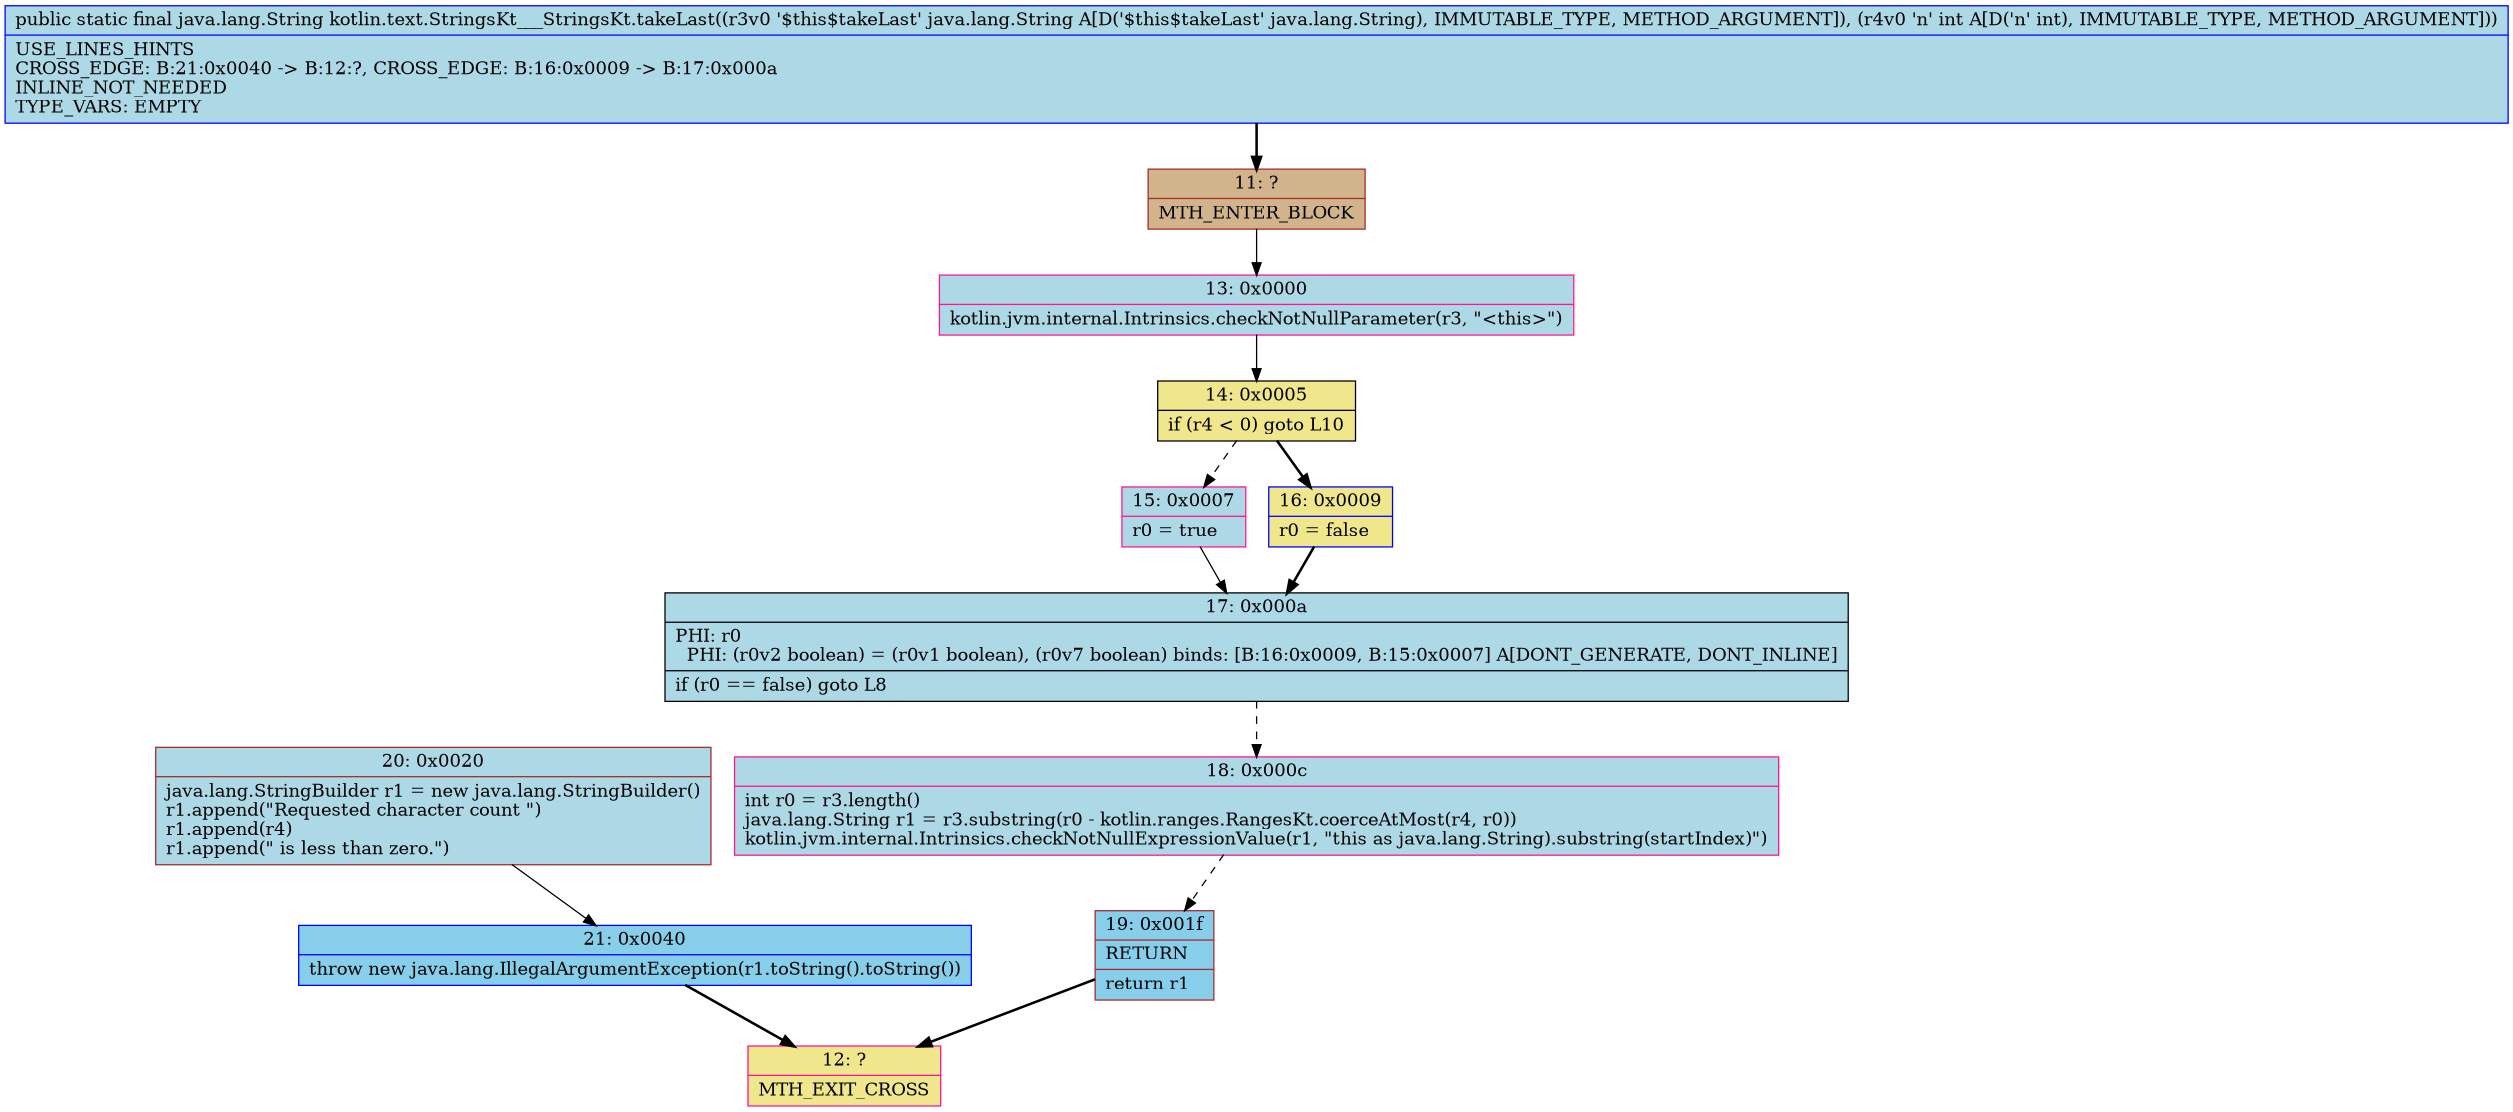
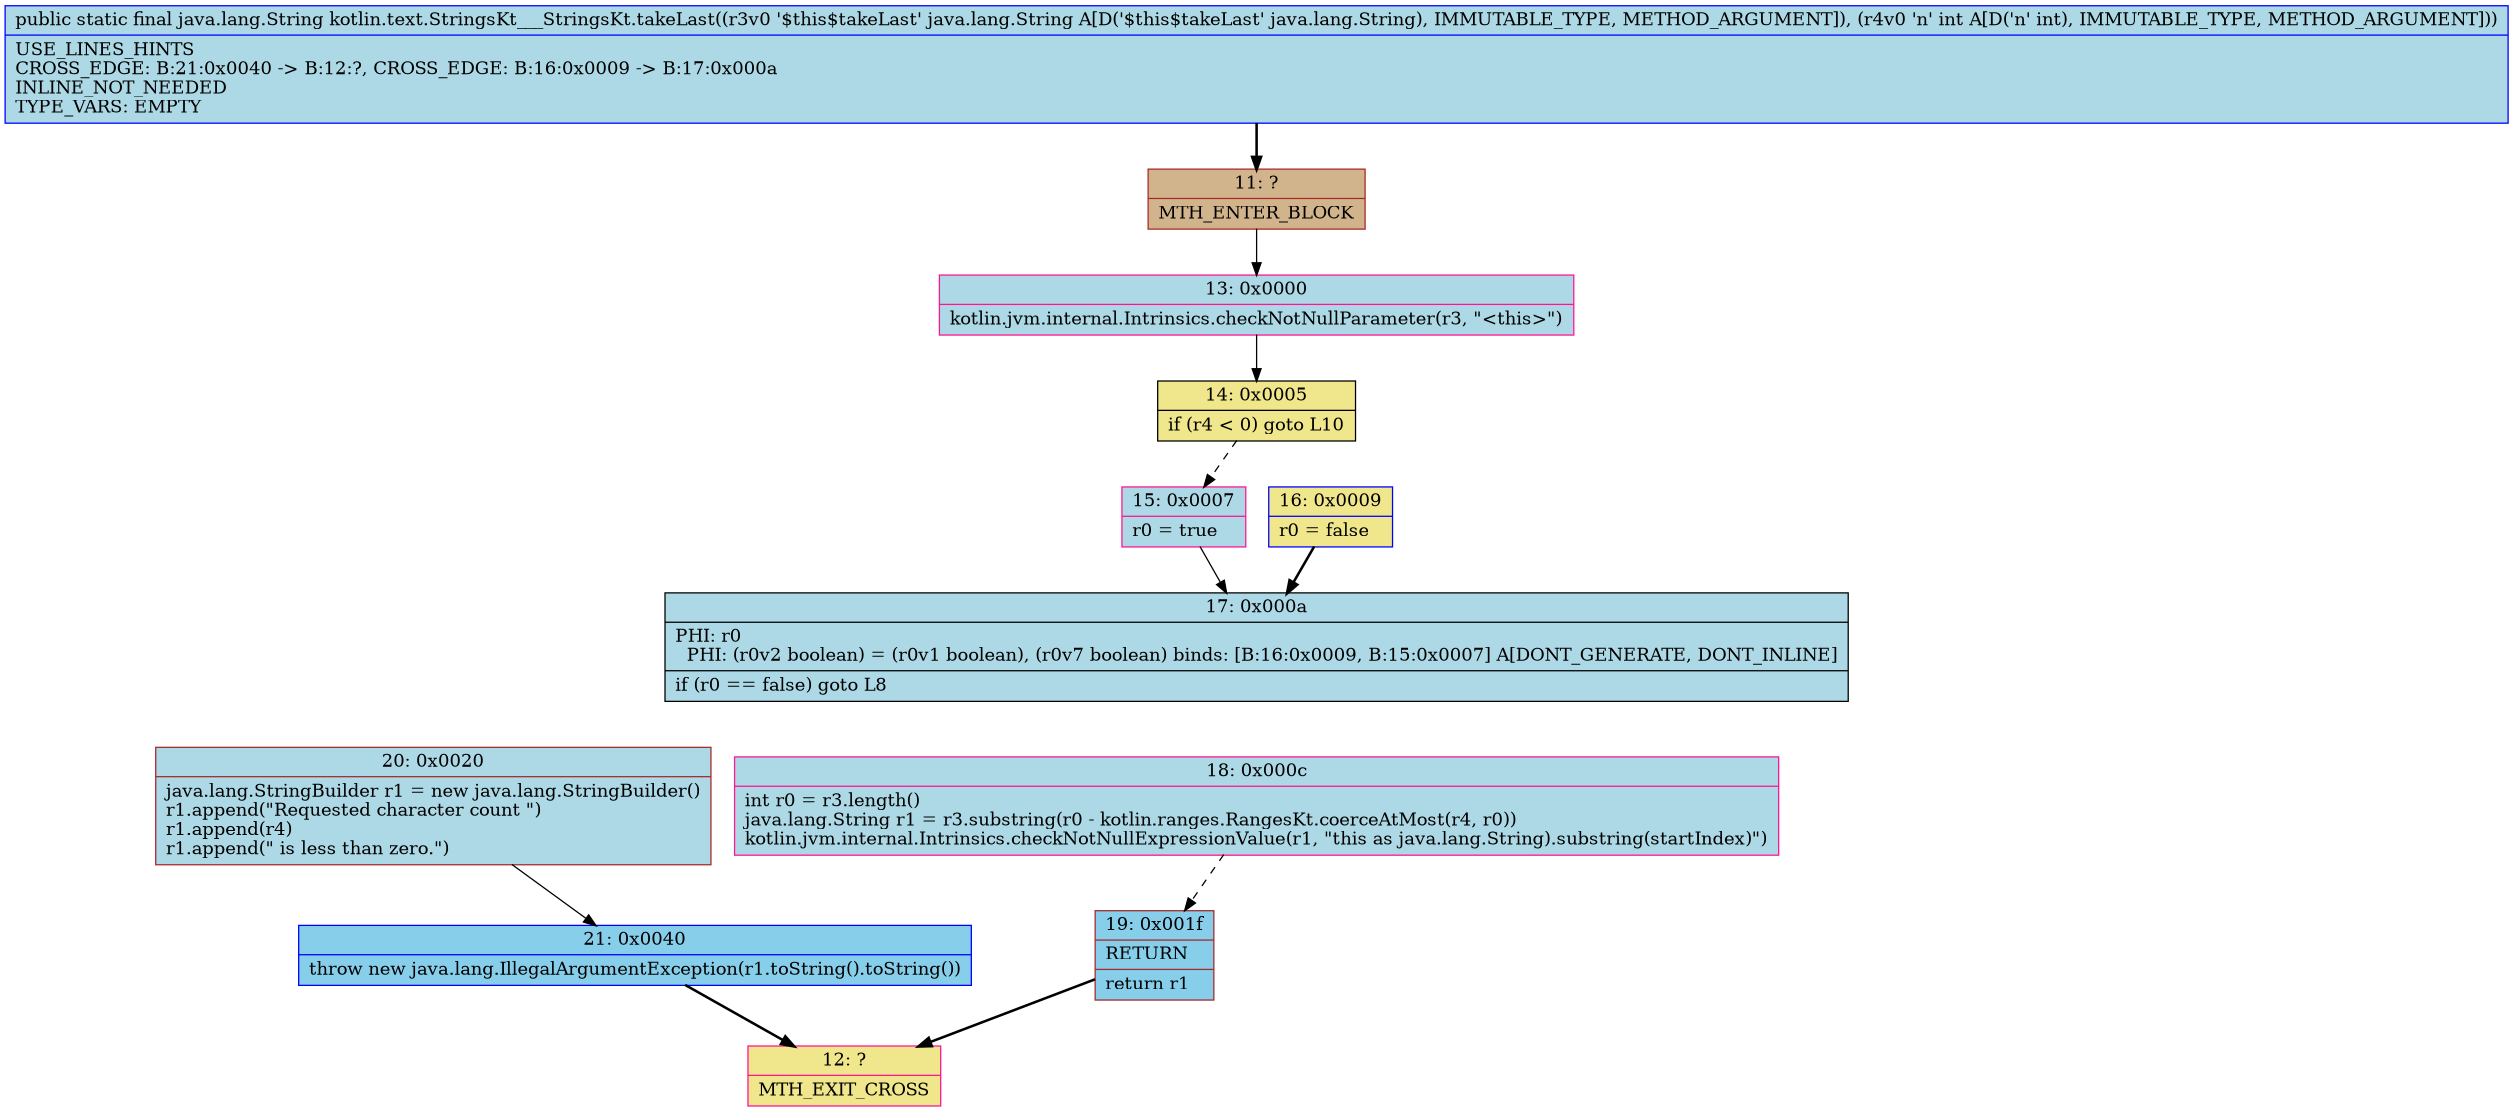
  digraph {
    node [color=deeppink fillcolor=lightblue shape=record style=filled]
    edge [style=bold]
    n1 [color=brown fillcolor=tan label="{11\:\ ?|MTH_ENTER_BLOCK\l}"]
    n2 [label="{13\:\ 0x0000|kotlin.jvm.internal.Intrinsics.checkNotNullParameter(r3, \"\<this\>\")\l}"]
    n3 [color=black fillcolor=khaki label="{14\:\ 0x0005|if (r4 \< 0) goto L10\l}"]
    n4 [label="{15\:\ 0x0007|r0 = true\l}"]
    n5 [color=blue fillcolor=khaki label="{16\:\ 0x0009|r0 = false\l}"]
    n6 [color=black label="{17\:\ 0x000a|PHI: r0 \l  PHI: (r0v2 boolean) = (r0v1 boolean), (r0v7 boolean) binds: [B:16:0x0009, B:15:0x0007] A[DONT_GENERATE, DONT_INLINE]\l|if (r0 == false) goto L8\l}"]
    n7 [label="{18\:\ 0x000c|int r0 = r3.length()\ljava.lang.String r1 = r3.substring(r0 \- kotlin.ranges.RangesKt.coerceAtMost(r4, r0))\lkotlin.jvm.internal.Intrinsics.checkNotNullExpressionValue(r1, \"this as java.lang.String).substring(startIndex)\")\l}"]
    n8 [color=brown fillcolor=skyblue label="{19\:\ 0x001f|RETURN\l|return r1\l}"]
    n9 [color=brown label="{20\:\ 0x0020|java.lang.StringBuilder r1 = new java.lang.StringBuilder()\lr1.append(\"Requested character count \")\lr1.append(r4)\lr1.append(\" is less than zero.\")\l}"]
    n10 [color=blue fillcolor=skyblue label="{21\:\ 0x0040|throw new java.lang.IllegalArgumentException(r1.toString().toString())\l}"]
    n11 [fillcolor=khaki label="{12\:\ ?|MTH_EXIT_CROSS\l}"]
    n12 [color=blue label="{public static final java.lang.String kotlin.text.StringsKt___StringsKt.takeLast((r3v0 '$this$takeLast' java.lang.String A[D('$this$takeLast' java.lang.String), IMMUTABLE_TYPE, METHOD_ARGUMENT]), (r4v0 'n' int A[D('n' int), IMMUTABLE_TYPE, METHOD_ARGUMENT]))  | USE_LINES_HINTS\lCROSS_EDGE: B:21:0x0040 \-\> B:12:?, CROSS_EDGE: B:16:0x0009 \-\> B:17:0x000a\lINLINE_NOT_NEEDED\lTYPE_VARS: EMPTY\l}"]
    n1 -> n2 [style=solid]
    n2 -> n3 [style=solid]
    n3 -> n4 [style=dashed]
-   n3 -> n5
    n4 -> n6 [style=solid]
    n5 -> n6
-   n6 -> n7 [style=dashed]
    n7 -> n8 [style=dashed]
    n8 -> n11
    n9 -> n10 [style=solid]
    n10 -> n11
    n12 -> n1
  }
